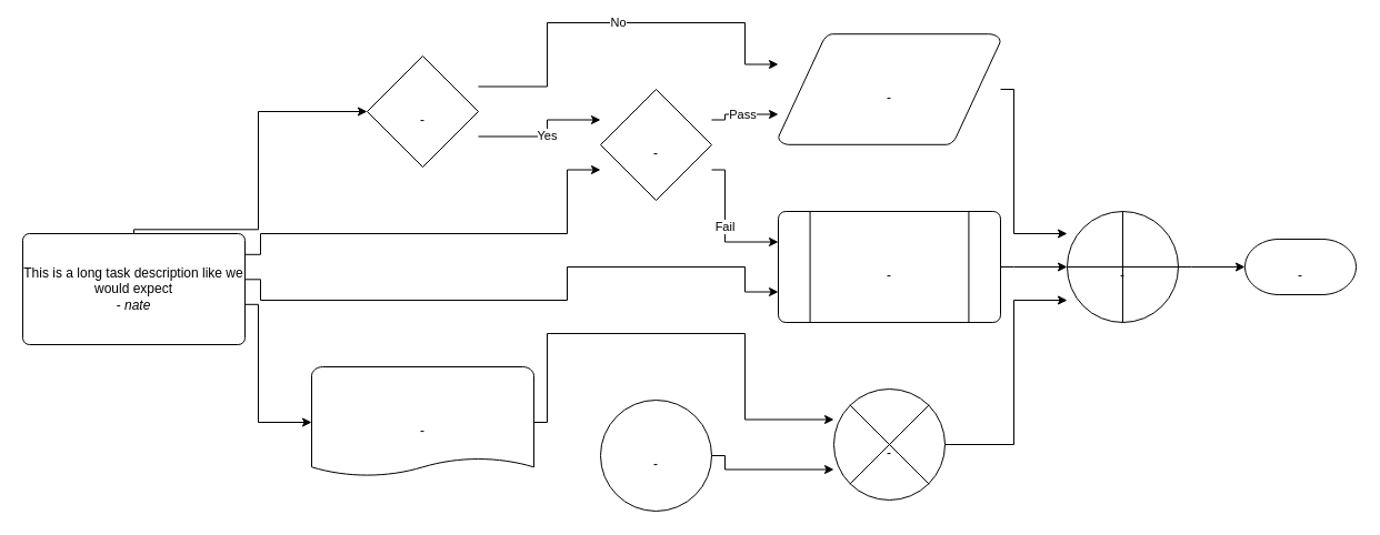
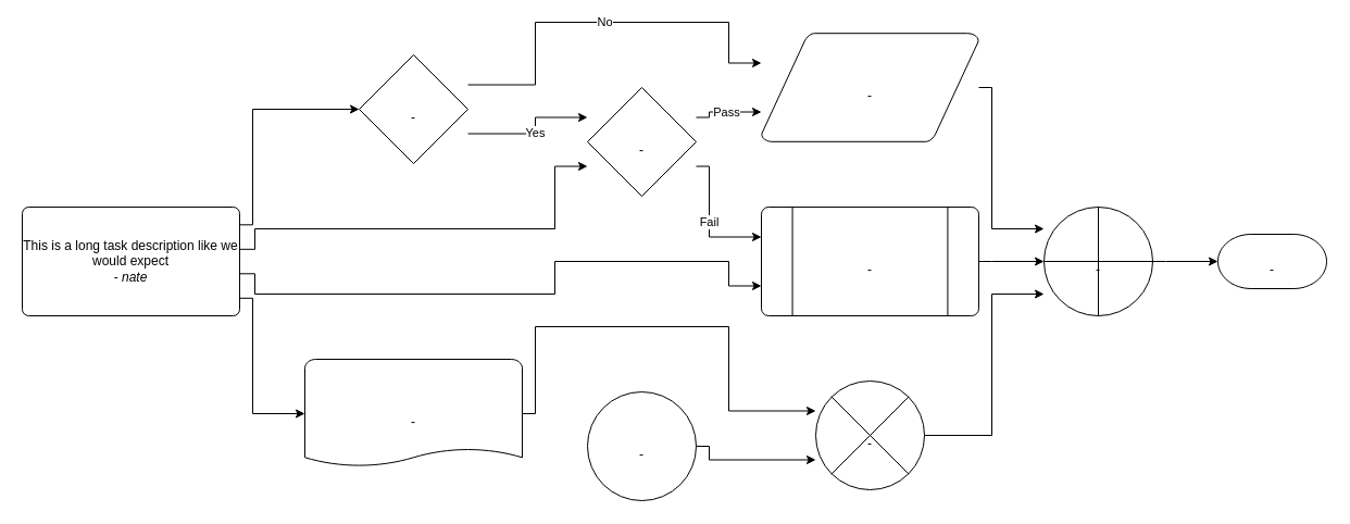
  <mxCell id="0" />
  <mxCell id="1" parent="0" />
- <mxCell id="2" value="This is a long task description like we would expect&lt;br&gt;&lt;b&gt;&lt;/b&gt; - &lt;i&gt;nate&lt;/i&gt;" style="whiteSpace=wrap;shape=mxgraph.flowchart.process;html=1;" parent="1" vertex="1"><mxGeometry x="20" y="210" width="200" height="100" as="geometry" /></mxCell>
+ <mxCell id="2" value="This is a long task description like we would expect&lt;br&gt;&lt;b&gt;&lt;/b&gt; - &lt;i&gt;nate&lt;/i&gt;" style="whiteSpace=wrap;shape=mxgraph.flowchart.process;html=1;" parent="1" vertex="1"><mxGeometry x="20" y="190" width="200" height="100" as="geometry" /></mxCell>
  <mxCell id="3" value="&lt;br&gt;&lt;b&gt;&lt;/b&gt; - &lt;i&gt;&lt;/i&gt;" style="whiteSpace=wrap;shape=mxgraph.flowchart.decision;html=1;" parent="1" vertex="1"><mxGeometry x="330" y="50" width="100" height="100" as="geometry" /></mxCell>
  <mxCell id="4" value="&lt;br&gt;&lt;b&gt;&lt;/b&gt; - &lt;i&gt;&lt;/i&gt;" style="whiteSpace=wrap;shape=mxgraph.flowchart.decision;html=1;" parent="1" vertex="1"><mxGeometry x="540" y="80" width="100" height="100" as="geometry" /></mxCell>
  <mxCell id="5" value="&lt;br&gt;&lt;b&gt;&lt;/b&gt; - &lt;i&gt;&lt;/i&gt;" style="whiteSpace=wrap;shape=mxgraph.flowchart.predefined_process;html=1;" parent="1" vertex="1"><mxGeometry x="700" y="190" width="200" height="100" as="geometry" /></mxCell>
  <mxCell id="6" value="&lt;br&gt;&lt;b&gt;&lt;/b&gt; - &lt;i&gt;&lt;/i&gt;" style="whiteSpace=wrap;shape=mxgraph.flowchart.data;html=1;" parent="1" vertex="1"><mxGeometry x="700" y="30" width="200" height="100" as="geometry" /></mxCell>
  <mxCell id="7" value="&lt;br&gt;&lt;b&gt;&lt;/b&gt; - &lt;i&gt;&lt;/i&gt;" style="whiteSpace=wrap;shape=mxgraph.flowchart.summing_function;html=1;" parent="1" vertex="1"><mxGeometry x="960" y="190" width="100" height="100" as="geometry" /></mxCell>
  <mxCell id="8" value="&lt;br&gt;&lt;b&gt;&lt;/b&gt; - &lt;i&gt;&lt;/i&gt;" style="whiteSpace=wrap;shape=mxgraph.flowchart.terminator;html=1;" parent="1" vertex="1"><mxGeometry x="1120" y="215" width="100" height="50" as="geometry" /></mxCell>
  <mxCell id="9" value="&lt;br&gt;&lt;b&gt;&lt;/b&gt; - &lt;i&gt;&lt;/i&gt;" style="whiteSpace=wrap;shape=mxgraph.flowchart.document;html=1;" parent="1" vertex="1"><mxGeometry x="280" y="330" width="200" height="100" as="geometry" /></mxCell>
  <mxCell id="10" value="&lt;br&gt;&lt;b&gt;&lt;/b&gt; - &lt;i&gt;&lt;/i&gt;" style="whiteSpace=wrap;shape=mxgraph.flowchart.or;html=1;" parent="1" vertex="1"><mxGeometry x="750" y="350" width="100" height="100" as="geometry" /></mxCell>
  <mxCell id="11" value="&lt;br&gt;&lt;b&gt;&lt;/b&gt; - &lt;i&gt;&lt;/i&gt;" style="whiteSpace=wrap;shape=mxgraph.flowchart.start_1;html=1;" parent="1" vertex="1"><mxGeometry x="540" y="360" width="100" height="100" as="geometry" /></mxCell>
  <mxCell id="12" value="" style="edgeStyle=orthogonalEdgeStyle;rounded=0;orthogonalLoop=1;jettySize=auto;html=1;" parent="1" source="2" target="3" edge="1"><mxGeometry relative="1" as="geometry"><Array as="points"><mxPoint x="232" y="206.25" /><mxPoint x="268" y="100" /></Array></mxGeometry></mxCell>
  <mxCell id="13" value="" style="edgeStyle=orthogonalEdgeStyle;rounded=0;orthogonalLoop=1;jettySize=auto;html=1;" parent="1" source="2" target="4" edge="1"><mxGeometry relative="1" as="geometry"><Array as="points"><mxPoint x="234" y="228.75" /><mxPoint x="250" y="210" /><mxPoint x="510" y="210" /><mxPoint x="528" y="152.5" /></Array></mxGeometry></mxCell>
  <mxCell id="14" value="" style="edgeStyle=orthogonalEdgeStyle;rounded=0;orthogonalLoop=1;jettySize=auto;html=1;" parent="1" source="2" target="5" edge="1"><mxGeometry relative="1" as="geometry"><Array as="points"><mxPoint x="234" y="251.25" /><mxPoint x="250" y="270" /><mxPoint x="510" y="270" /><mxPoint x="510" y="240" /><mxPoint x="670" y="240" /><mxPoint x="688" y="262.5" /></Array></mxGeometry></mxCell>
  <mxCell id="15" value="" style="edgeStyle=orthogonalEdgeStyle;rounded=0;orthogonalLoop=1;jettySize=auto;html=1;" parent="1" source="2" target="9" edge="1"><mxGeometry relative="1" as="geometry"><Array as="points"><mxPoint x="232" y="273.75" /><mxPoint x="268" y="380" /></Array></mxGeometry></mxCell>
  <mxCell id="16" value="" style="edgeStyle=orthogonalEdgeStyle;rounded=0;orthogonalLoop=1;jettySize=auto;html=1;" parent="1" source="5" target="7" edge="1"><mxGeometry relative="1" as="geometry"><Array as="points"><mxPoint x="912" y="240" /><mxPoint x="946" y="240" /></Array></mxGeometry></mxCell>
  <mxCell id="17" value="" style="edgeStyle=orthogonalEdgeStyle;rounded=0;orthogonalLoop=1;jettySize=auto;html=1;" parent="1" source="6" target="7" edge="1"><mxGeometry relative="1" as="geometry"><Array as="points"><mxPoint x="912" y="80" /><mxPoint x="948" y="210" /></Array></mxGeometry></mxCell>
  <mxCell id="18" value="" style="edgeStyle=orthogonalEdgeStyle;rounded=0;orthogonalLoop=1;jettySize=auto;html=1;" parent="1" source="7" target="8" edge="1"><mxGeometry relative="1" as="geometry"><Array as="points"><mxPoint x="1072" y="240" /><mxPoint x="1108" y="240" /></Array></mxGeometry></mxCell>
  <mxCell id="19" value="" style="edgeStyle=orthogonalEdgeStyle;rounded=0;orthogonalLoop=1;jettySize=auto;html=1;" parent="1" source="9" target="10" edge="1"><mxGeometry relative="1" as="geometry"><Array as="points"><mxPoint x="492" y="380" /><mxPoint x="510" y="300" /><mxPoint x="670" y="300" /><mxPoint x="688" y="377.5" /></Array></mxGeometry></mxCell>
  <mxCell id="20" value="" style="edgeStyle=orthogonalEdgeStyle;rounded=0;orthogonalLoop=1;jettySize=auto;html=1;" parent="1" source="10" target="7" edge="1"><mxGeometry relative="1" as="geometry"><Array as="points"><mxPoint x="912" y="400" /><mxPoint x="948" y="270" /></Array></mxGeometry></mxCell>
  <mxCell id="21" value="" style="edgeStyle=orthogonalEdgeStyle;rounded=0;orthogonalLoop=1;jettySize=auto;html=1;" parent="1" source="11" target="10" edge="1"><mxGeometry relative="1" as="geometry"><Array as="points"><mxPoint x="652" y="410" /><mxPoint x="688" y="422.5" /></Array></mxGeometry></mxCell>
  <mxCell id="22" value="Yes" style="edgeStyle=orthogonalEdgeStyle;rounded=0;orthogonalLoop=1;jettySize=auto;html=1;" parent="1" source="3" target="4" edge="1"><mxGeometry relative="1" as="geometry"><Array as="points"><mxPoint x="492" y="122.5" /><mxPoint x="528" y="107.5" /></Array></mxGeometry></mxCell>
  <mxCell id="23" value="Pass" style="edgeStyle=orthogonalEdgeStyle;rounded=0;orthogonalLoop=1;jettySize=auto;html=1;" parent="1" source="4" target="6" edge="1"><mxGeometry relative="1" as="geometry"><Array as="points"><mxPoint x="652" y="107.5" /><mxPoint x="688" y="102.5" /></Array></mxGeometry></mxCell>
  <mxCell id="24" value="No" style="edgeStyle=orthogonalEdgeStyle;rounded=0;orthogonalLoop=1;jettySize=auto;html=1;" parent="1" source="3" target="6" edge="1"><mxGeometry relative="1" as="geometry"><Array as="points"><mxPoint x="492" y="77.5" /><mxPoint x="510" y="20" /><mxPoint x="670" y="20" /><mxPoint x="688" y="57.5" /></Array></mxGeometry></mxCell>
  <mxCell id="25" value="Fail" style="edgeStyle=orthogonalEdgeStyle;rounded=0;orthogonalLoop=1;jettySize=auto;html=1;" parent="1" source="4" target="5" edge="1"><mxGeometry relative="1" as="geometry"><Array as="points"><mxPoint x="652" y="152.5" /><mxPoint x="688" y="217.5" /></Array></mxGeometry></mxCell>
